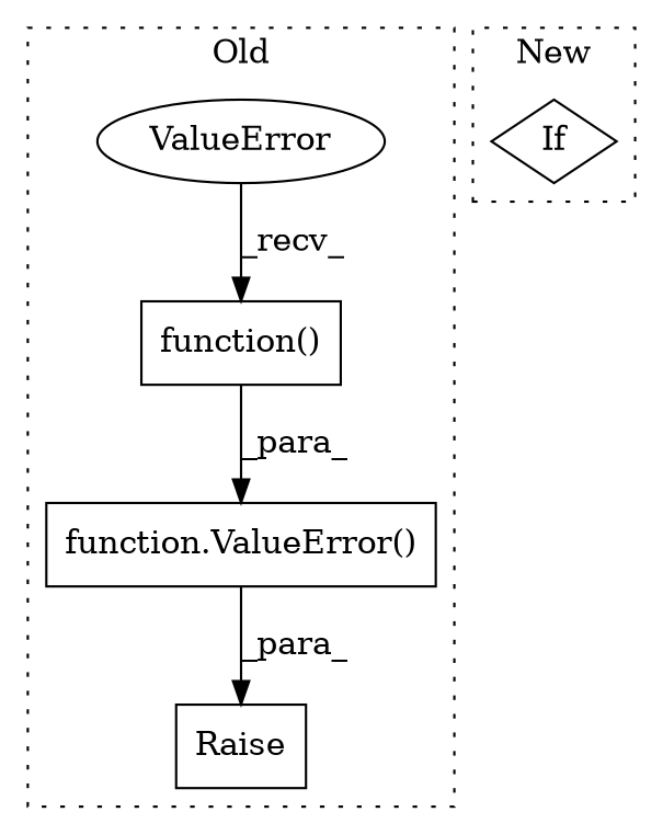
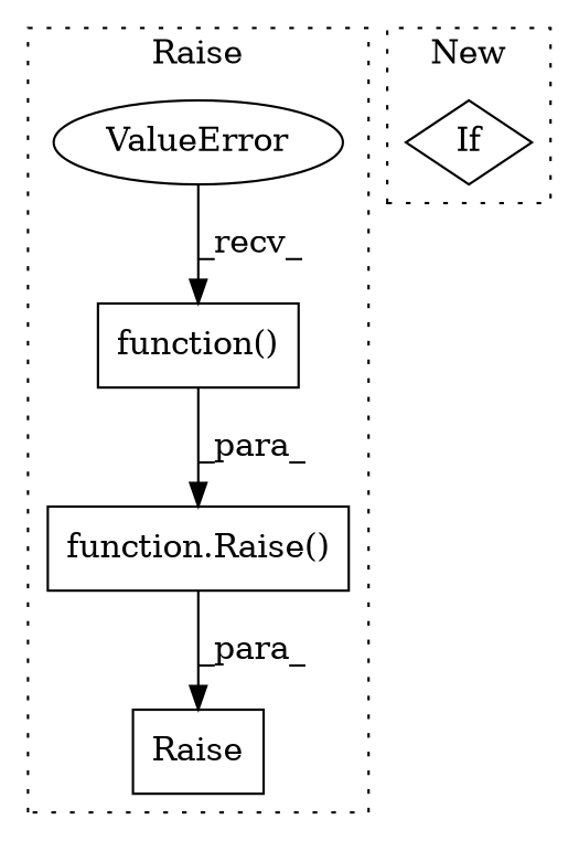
  digraph {
    node [a=75 shape=box]
    n1 [l="24,1" label="function()" s="1714,1754"]
    n2 [a=66 l=16 label=ValueError s=1714 shape=ellipse]
    n3 [a=91 l=6 label=Raise s=1697]
-   n4 [l="11,1" label="function.ValueError()" s="1703,1755"]
+   n4 [l="11,1" label="function.Raise()" s="1703,1755"]
    n5 [a=96 l="3,18" label=If s="1535,1567" shape=diamond]
    subgraph cluster_1 {
-     label=Old
+     label=Raise
      style=dotted
      n1
      n2
      n3
      n4
    }
    subgraph cluster_2 {
      label=New
      style=dotted
      n5
    }
    n1 -> n4 [label=_para_]
    n2 -> n1 [label=_recv_]
    n4 -> n3 [label=_para_]
  }
